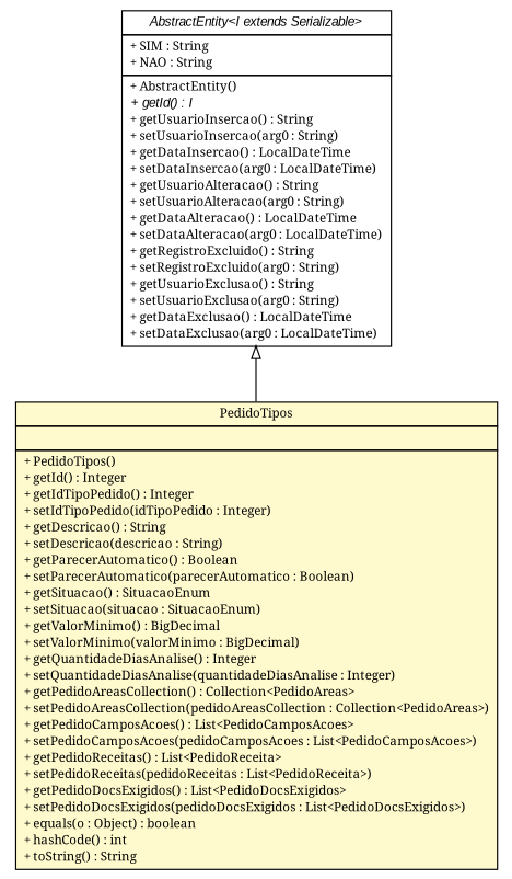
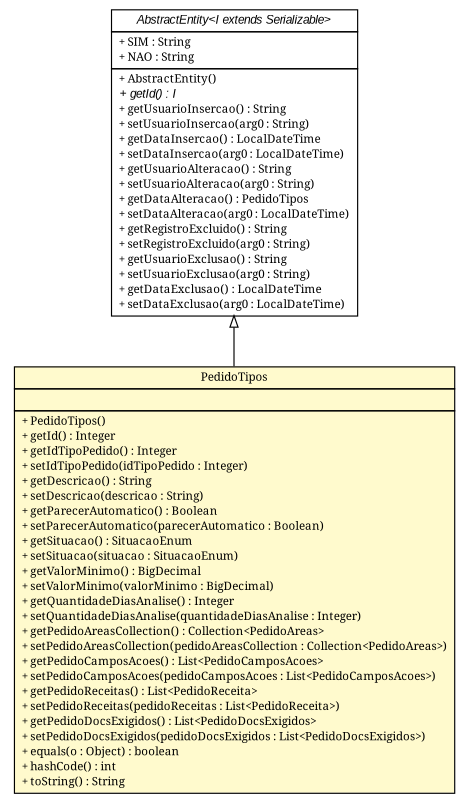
  digraph {
    nodesep=0.25
    ranksep=0.5
    fontname="Noto Serif"
    node [fontcolor=black fontname="Noto Serif" fontsize=10.0 shape=plaintext]
    n1 [label=<<table title="br.gov.to.sefaz.arr.persistence.entity.PedidoTipos" border="0" cellborder="1" cellspacing="0" cellpadding="2" port="p" bgcolor="lemonChiffon" href="./PedidoTipos.html"> 		<tr><td><table border="0" cellspacing="0" cellpadding="1"> <tr><td align="center" balign="center"> PedidoTipos </td></tr> 		</table></td></tr> 		<tr><td><table border="0" cellspacing="0" cellpadding="1"> <tr><td align="left" balign="left">  </td></tr> 		</table></td></tr> 		<tr><td><table border="0" cellspacing="0" cellpadding="1"> <tr><td align="left" balign="left"> + PedidoTipos() </td></tr> <tr><td align="left" balign="left"> + getId() : Integer </td></tr> <tr><td align="left" balign="left"> + getIdTipoPedido() : Integer </td></tr> <tr><td align="left" balign="left"> + setIdTipoPedido(idTipoPedido : Integer) </td></tr> <tr><td align="left" balign="left"> + getDescricao() : String </td></tr> <tr><td align="left" balign="left"> + setDescricao(descricao : String) </td></tr> <tr><td align="left" balign="left"> + getParecerAutomatico() : Boolean </td></tr> <tr><td align="left" balign="left"> + setParecerAutomatico(parecerAutomatico : Boolean) </td></tr> <tr><td align="left" balign="left"> + getSituacao() : SituacaoEnum </td></tr> <tr><td align="left" balign="left"> + setSituacao(situacao : SituacaoEnum) </td></tr> <tr><td align="left" balign="left"> + getValorMinimo() : BigDecimal </td></tr> <tr><td align="left" balign="left"> + setValorMinimo(valorMinimo : BigDecimal) </td></tr> <tr><td align="left" balign="left"> + getQuantidadeDiasAnalise() : Integer </td></tr> <tr><td align="left" balign="left"> + setQuantidadeDiasAnalise(quantidadeDiasAnalise : Integer) </td></tr> <tr><td align="left" balign="left"> + getPedidoAreasCollection() : Collection&lt;PedidoAreas&gt; </td></tr> <tr><td align="left" balign="left"> + setPedidoAreasCollection(pedidoAreasCollection : Collection&lt;PedidoAreas&gt;) </td></tr> <tr><td align="left" balign="left"> + getPedidoCamposAcoes() : List&lt;PedidoCamposAcoes&gt; </td></tr> <tr><td align="left" balign="left"> + setPedidoCamposAcoes(pedidoCamposAcoes : List&lt;PedidoCamposAcoes&gt;) </td></tr> <tr><td align="left" balign="left"> + getPedidoReceitas() : List&lt;PedidoReceita&gt; </td></tr> <tr><td align="left" balign="left"> + setPedidoReceitas(pedidoReceitas : List&lt;PedidoReceita&gt;) </td></tr> <tr><td align="left" balign="left"> + getPedidoDocsExigidos() : List&lt;PedidoDocsExigidos&gt; </td></tr> <tr><td align="left" balign="left"> + setPedidoDocsExigidos(pedidoDocsExigidos : List&lt;PedidoDocsExigidos&gt;) </td></tr> <tr><td align="left" balign="left"> + equals(o : Object) : boolean </td></tr> <tr><td align="left" balign="left"> + hashCode() : int </td></tr> <tr><td align="left" balign="left"> + toString() : String </td></tr> 		</table></td></tr> 		</table>>]
-   n2 [label=<<table title="br.gov.to.sefaz.persistence.entity.AbstractEntity" border="0" cellborder="1" cellspacing="0" cellpadding="2" port="p" href="http://java.sun.com/j2se/1.4.2/docs/api/br/gov/to/sefaz/persistence/entity/AbstractEntity.html"> 		<tr><td><table border="0" cellspacing="0" cellpadding="1"> <tr><td align="center" balign="center"><font face="arial italic"> AbstractEntity&lt;I extends Serializable&gt; </font></td></tr> 		</table></td></tr> 		<tr><td><table border="0" cellspacing="0" cellpadding="1"> <tr><td align="left" balign="left"> + SIM : String </td></tr> <tr><td align="left" balign="left"> + NAO : String </td></tr> 		</table></td></tr> 		<tr><td><table border="0" cellspacing="0" cellpadding="1"> <tr><td align="left" balign="left"> + AbstractEntity() </td></tr> <tr><td align="left" balign="left"><font face="arial italic" point-size="10.0"> + getId() : I </font></td></tr> <tr><td align="left" balign="left"> + getUsuarioInsercao() : String </td></tr> <tr><td align="left" balign="left"> + setUsuarioInsercao(arg0 : String) </td></tr> <tr><td align="left" balign="left"> + getDataInsercao() : LocalDateTime </td></tr> <tr><td align="left" balign="left"> + setDataInsercao(arg0 : LocalDateTime) </td></tr> <tr><td align="left" balign="left"> + getUsuarioAlteracao() : String </td></tr> <tr><td align="left" balign="left"> + setUsuarioAlteracao(arg0 : String) </td></tr> <tr><td align="left" balign="left"> + getDataAlteracao() : LocalDateTime </td></tr> <tr><td align="left" balign="left"> + setDataAlteracao(arg0 : LocalDateTime) </td></tr> <tr><td align="left" balign="left"> + getRegistroExcluido() : String </td></tr> <tr><td align="left" balign="left"> + setRegistroExcluido(arg0 : String) </td></tr> <tr><td align="left" balign="left"> + getUsuarioExclusao() : String </td></tr> <tr><td align="left" balign="left"> + setUsuarioExclusao(arg0 : String) </td></tr> <tr><td align="left" balign="left"> + getDataExclusao() : LocalDateTime </td></tr> <tr><td align="left" balign="left"> + setDataExclusao(arg0 : LocalDateTime) </td></tr> 		</table></td></tr> 		</table>>]
+   n2 [label=<<table title="br.gov.to.sefaz.persistence.entity.AbstractEntity" border="0" cellborder="1" cellspacing="0" cellpadding="2" port="p" href="http://java.sun.com/j2se/1.4.2/docs/api/br/gov/to/sefaz/persistence/entity/AbstractEntity.html"> 		<tr><td><table border="0" cellspacing="0" cellpadding="1"> <tr><td align="center" balign="center"><font face="arial italic"> AbstractEntity&lt;I extends Serializable&gt; </font></td></tr> 		</table></td></tr> 		<tr><td><table border="0" cellspacing="0" cellpadding="1"> <tr><td align="left" balign="left"> + SIM : String </td></tr> <tr><td align="left" balign="left"> + NAO : String </td></tr> 		</table></td></tr> 		<tr><td><table border="0" cellspacing="0" cellpadding="1"> <tr><td align="left" balign="left"> + AbstractEntity() </td></tr> <tr><td align="left" balign="left"><font face="arial italic" point-size="10.0"> + getId() : I </font></td></tr> <tr><td align="left" balign="left"> + getUsuarioInsercao() : String </td></tr> <tr><td align="left" balign="left"> + setUsuarioInsercao(arg0 : String) </td></tr> <tr><td align="left" balign="left"> + getDataInsercao() : LocalDateTime </td></tr> <tr><td align="left" balign="left"> + setDataInsercao(arg0 : LocalDateTime) </td></tr> <tr><td align="left" balign="left"> + getUsuarioAlteracao() : String </td></tr> <tr><td align="left" balign="left"> + setUsuarioAlteracao(arg0 : String) </td></tr> <tr><td align="left" balign="left"> + getDataAlteracao() : PedidoTipos </td></tr> <tr><td align="left" balign="left"> + setDataAlteracao(arg0 : LocalDateTime) </td></tr> <tr><td align="left" balign="left"> + getRegistroExcluido() : String </td></tr> <tr><td align="left" balign="left"> + setRegistroExcluido(arg0 : String) </td></tr> <tr><td align="left" balign="left"> + getUsuarioExclusao() : String </td></tr> <tr><td align="left" balign="left"> + setUsuarioExclusao(arg0 : String) </td></tr> <tr><td align="left" balign="left"> + getDataExclusao() : LocalDateTime </td></tr> <tr><td align="left" balign="left"> + setDataExclusao(arg0 : LocalDateTime) </td></tr> 		</table></td></tr> 		</table>>]
    n2 -> n1 [arrowtail=empty dir=back fontname="Noto Serif" fontsize=10 headport=p labelfontname=arial labelfontsize=10 tailport=p]
  }
